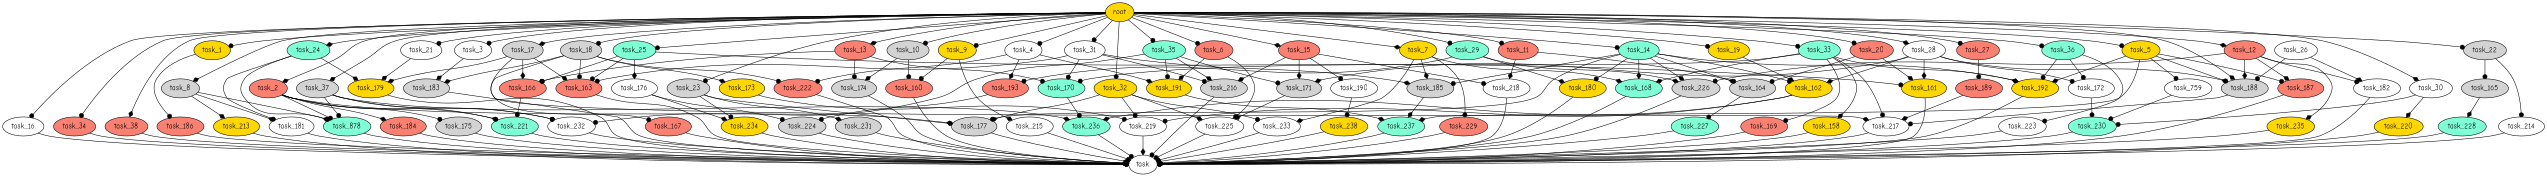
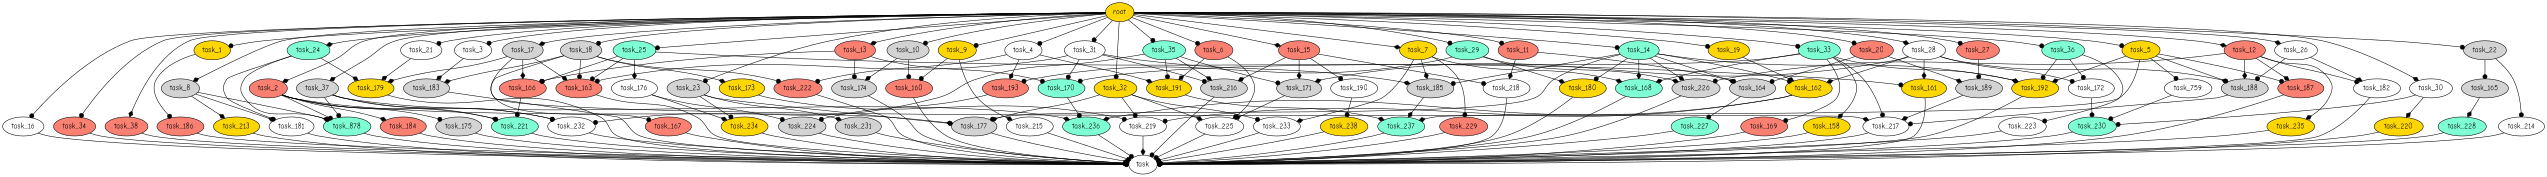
  digraph {
    fontname="Comic Neue"
    node [fillcolor=white fontname="Comic Neue" style=filled]
    edge [arrowhead=dot fontname="Comic Neue"]
    root [fillcolor=gold]
    task_1 [fillcolor=gold]
    task_2 [fillcolor=salmon]
    task_3
    task_4
    task_5 [fillcolor=gold]
    task_6 [fillcolor=salmon]
    task_7 [fillcolor=gold]
    task_8 [fillcolor=lightgrey]
    task_9 [fillcolor=gold]
    task_10 [fillcolor=lightgrey]
    task_11 [fillcolor=salmon]
    task_12 [fillcolor=salmon]
    task_13 [fillcolor=salmon]
    task_14 [fillcolor=aquamarine]
    task_15 [fillcolor=salmon]
    task_16
    task_17 [fillcolor=lightgrey]
    task_18 [fillcolor=lightgrey]
    task_19 [fillcolor=gold]
    task_20 [fillcolor=salmon]
    task_21
    task_22 [fillcolor=lightgrey]
    task_23 [fillcolor=lightgrey]
    task_24 [fillcolor=aquamarine]
    task_25 [fillcolor=aquamarine]
    task_26
    task_27 [fillcolor=salmon]
    task_28
    task_29 [fillcolor=aquamarine]
    task_30
    task_31
    task_32 [fillcolor=gold]
    task_33 [fillcolor=aquamarine]
    task_34 [fillcolor=salmon]
    task_35 [fillcolor=aquamarine]
    task_36 [fillcolor=aquamarine]
    task_37 [fillcolor=lightgrey]
    task_38 [fillcolor=salmon]
    task_186 [fillcolor=salmon]
    task_175 [fillcolor=lightgrey]
    task_177 [fillcolor=lightgrey]
    n43 [fillcolor=aquamarine label=task_878]
    task_184 [fillcolor=salmon]
    task_221 [fillcolor=aquamarine]
    task_232
    task_183 [fillcolor=lightgrey]
    task_191 [fillcolor=gold]
    task_193 [fillcolor=salmon]
    task_222 [fillcolor=salmon]
    n51 [label=task_759]
    task_187 [fillcolor=salmon]
    task_188 [fillcolor=lightgrey]
    task_192 [fillcolor=gold]
    task_237 [fillcolor=aquamarine]
    task_225
    task_168 [fillcolor=aquamarine]
    task_185 [fillcolor=lightgrey]
    task_229 [fillcolor=salmon]
    task_233
    task_181
    task_213 [fillcolor=gold]
    task_160 [fillcolor=salmon]
    task_215
    task_174 [fillcolor=lightgrey]
    task_164 [fillcolor=lightgrey]
    task_218
    task_182
    task_226 [fillcolor=lightgrey]
    task_235 [fillcolor=gold]
    task_166 [fillcolor=salmon]
    task_170 [fillcolor=aquamarine]
    task_162 [fillcolor=gold]
    task_180 [fillcolor=gold]
    task_171 [fillcolor=lightgrey]
    task_190
    task_216 [fillcolor=lightgrey]
    n78 [label=task]
    task_163 [fillcolor=salmon]
    task_179 [fillcolor=gold]
    task_217
    task_167 [fillcolor=salmon]
    task_173 [fillcolor=gold]
    task_161 [fillcolor=gold]
    task_165 [fillcolor=lightgrey]
    task_214
    task_231 [fillcolor=lightgrey]
    task_234 [fillcolor=gold]
    task_176
-   task_189 [fillcolor=salmon]
+   task_189 [fillcolor=lightgrey]
    task_172
    task_220 [fillcolor=gold]
    task_230 [fillcolor=aquamarine]
    task_219
    task_158 [fillcolor=gold]
    task_169 [fillcolor=salmon]
    task_223
    task_236 [fillcolor=aquamarine]
    task_224 [fillcolor=lightgrey]
    task_227 [fillcolor=aquamarine]
    task_238 [fillcolor=gold]
    task_228 [fillcolor=aquamarine]
    root -> task_1
    root -> task_2 [arrowhead=diamond]
    root -> task_3
    root -> task_4
    root -> task_5
    root -> task_6
    root -> task_7 [arrowhead=diamond]
    root -> task_8 [arrowhead=diamond]
    root -> task_9
    root -> task_10
    root -> task_11
    root -> task_12 [arrowhead=diamond]
    root -> task_13 [arrowhead=diamond]
    root -> task_14
    root -> task_15 [arrowhead=diamond]
    root -> task_16
    root -> task_17 [arrowhead=diamond]
    root -> task_18
    root -> task_19
    root -> task_20
    root -> task_21
    root -> task_22
    root -> task_23
    root -> task_24 [arrowhead=diamond]
    root -> task_25
-   root -> task_188 [arrowhead=diamond]
+   root -> task_26 [arrowhead=diamond]
    root -> task_27
    root -> task_28 [arrowhead=diamond]
    root -> task_29
    root -> task_30 [arrowhead=diamond]
    root -> task_31
    root -> task_32
    root -> task_33
    root -> task_34
    root -> task_35
    root -> task_36
    root -> task_37 [arrowhead=diamond]
    root -> task_38 [arrowhead=diamond]
    task_1 -> task_186
    task_2 -> task_175
    task_2 -> task_177 [arrowhead=diamond]
    task_2 -> n43
    task_2 -> task_184 [arrowhead=diamond]
    task_2 -> task_221 [arrowhead=diamond]
    task_2 -> task_232
    task_3 -> task_183 [arrowhead=diamond]
    task_4 -> task_191 [arrowhead=diamond]
    task_4 -> task_193 [arrowhead=diamond]
    task_4 -> task_222
    task_5 -> n51
    task_5 -> task_187
    task_5 -> task_188
    task_5 -> task_192 [arrowhead=diamond]
    task_5 -> task_237 [arrowhead=diamond]
    task_6 -> task_191 [arrowhead=diamond]
    task_6 -> task_225 [arrowhead=diamond]
    task_7 -> task_168 [arrowhead=diamond]
    task_7 -> task_185 [arrowhead=diamond]
    task_7 -> task_229
    task_7 -> task_233 [arrowhead=diamond]
    task_8 -> n43
    task_8 -> task_181 [arrowhead=diamond]
    task_8 -> task_213 [arrowhead=diamond]
    task_9 -> task_160
    task_9 -> task_215 [arrowhead=diamond]
    task_10 -> task_160
    task_10 -> task_174 [arrowhead=diamond]
    task_11 -> task_164
    task_11 -> task_218 [arrowhead=diamond]
    task_12 -> task_187 [arrowhead=diamond]
    task_12 -> task_188 [arrowhead=diamond]
    task_12 -> task_182
    task_12 -> task_226
    task_12 -> task_235 [arrowhead=diamond]
    task_13 -> task_174
    task_13 -> task_166
    task_13 -> task_170
    task_14 -> task_177
    task_14 -> task_192 [arrowhead=diamond]
    task_14 -> task_168 [arrowhead=diamond]
    task_14 -> task_185
    task_14 -> task_164 [arrowhead=diamond]
    task_14 -> task_226 [arrowhead=diamond]
    task_14 -> task_162
    task_14 -> task_180
    task_15 -> task_218
    task_15 -> task_171 [arrowhead=diamond]
    task_15 -> task_190
    task_15 -> task_216 [arrowhead=diamond]
    task_16 -> n78 [arrowhead=diamond]
    task_17 -> task_166 [arrowhead=diamond]
    task_17 -> task_163 [arrowhead=diamond]
    task_17 -> task_179 [arrowhead=diamond]
    task_17 -> task_217 [arrowhead=diamond]
    task_18 -> task_183 [arrowhead=diamond]
    task_18 -> task_222
    task_18 -> task_163
    task_18 -> task_167
    task_18 -> task_173 [arrowhead=diamond]
    task_19 -> task_162 [arrowhead=diamond]
    task_20 -> task_164
-   task_20 -> task_161 [arrowhead=diamond]
+   task_20 -> task_189 [arrowhead=diamond]
    task_21 -> task_179 [arrowhead=diamond]
    task_22 -> task_165
    task_22 -> task_214
    task_23 -> task_177
    task_23 -> task_231 [arrowhead=diamond]
    task_23 -> task_234
    task_24 -> n43 [arrowhead=diamond]
    task_24 -> task_181
    task_24 -> task_179 [arrowhead=diamond]
    task_25 -> task_166
    task_25 -> task_163
    task_25 -> task_161
    task_25 -> task_176 [arrowhead=diamond]
    task_26 -> task_188
    task_26 -> task_182 [arrowhead=diamond]
    task_27 -> task_189
    task_28 -> task_188 [arrowhead=diamond]
    task_28 -> task_162 [arrowhead=diamond]
    task_28 -> task_171 [arrowhead=diamond]
    task_28 -> task_161 [arrowhead=diamond]
    task_28 -> task_172
    task_29 -> task_193
    task_29 -> task_226 [arrowhead=diamond]
    task_29 -> task_180 [arrowhead=diamond]
    task_30 -> task_220 [arrowhead=diamond]
    task_30 -> task_230
    task_31 -> task_185 [arrowhead=diamond]
    task_31 -> task_170
    task_31 -> task_216
    task_31 -> task_163
    task_32 -> task_177 [arrowhead=diamond]
    task_32 -> task_225 [arrowhead=diamond]
    task_32 -> task_233
    task_32 -> task_219
    task_33 -> task_192 [arrowhead=diamond]
    task_33 -> task_168 [arrowhead=diamond]
    task_33 -> task_170
    task_33 -> task_217
    task_33 -> task_158 [arrowhead=diamond]
    task_33 -> task_169
    task_34 -> n78 [arrowhead=diamond]
    task_35 -> task_232
    task_35 -> task_191
    task_35 -> task_171
    task_35 -> task_216 [arrowhead=diamond]
    task_36 -> task_192
    task_36 -> task_172
    task_36 -> task_223
    task_37 -> n43
    task_37 -> task_221
    task_37 -> task_232
    task_37 -> task_236 [arrowhead=diamond]
    task_38 -> n78
    task_186 -> n78
    task_175 -> n78 [arrowhead=diamond]
    task_177 -> n78 [arrowhead=diamond]
    n43 -> n78 [arrowhead=diamond]
    task_184 -> n78 [arrowhead=diamond]
    task_221 -> n78 [arrowhead=diamond]
    task_232 -> n78
    task_183 -> n78 [arrowhead=diamond]
    task_191 -> task_237 [arrowhead=diamond]
    task_193 -> task_224
    task_222 -> n78 [arrowhead=diamond]
    n51 -> task_230
    task_187 -> n78
    task_188 -> task_217
    task_192 -> n78 [arrowhead=diamond]
    task_237 -> n78
    task_225 -> n78
    task_168 -> n78 [arrowhead=diamond]
    task_185 -> task_237 [arrowhead=diamond]
    task_229 -> n78
    task_233 -> n78
    task_181 -> n78 [arrowhead=diamond]
    task_213 -> n78
    task_160 -> n78
    task_215 -> n78
    task_174 -> n78 [arrowhead=diamond]
    task_164 -> task_227
    task_218 -> n78 [arrowhead=diamond]
    task_182 -> n78
    task_226 -> n78 [arrowhead=diamond]
    task_235 -> n78
    task_166 -> task_221
    task_170 -> task_236
    task_162 -> task_219
    task_162 -> task_236 [arrowhead=diamond]
    task_180 -> n78
    task_171 -> task_225 [arrowhead=diamond]
    task_190 -> task_238
    task_216 -> n78
    task_163 -> n78 [arrowhead=diamond]
    task_179 -> n78 [arrowhead=diamond]
    task_217 -> n78
    task_167 -> n78
    task_173 -> task_219
    task_161 -> n78
    task_165 -> task_228 [arrowhead=diamond]
    task_214 -> n78 [arrowhead=diamond]
    task_231 -> n78 [arrowhead=diamond]
    task_234 -> n78
    task_176 -> task_234 [arrowhead=diamond]
    task_176 -> task_224
    task_189 -> task_217 [arrowhead=diamond]
    task_172 -> task_230
    task_220 -> n78 [arrowhead=diamond]
    task_230 -> n78
    task_219 -> n78 [arrowhead=diamond]
    task_158 -> n78
    task_169 -> n78
    task_223 -> n78 [arrowhead=diamond]
    task_236 -> n78
    task_224 -> n78 [arrowhead=diamond]
    task_227 -> n78
    task_238 -> n78
    task_228 -> n78
  }
